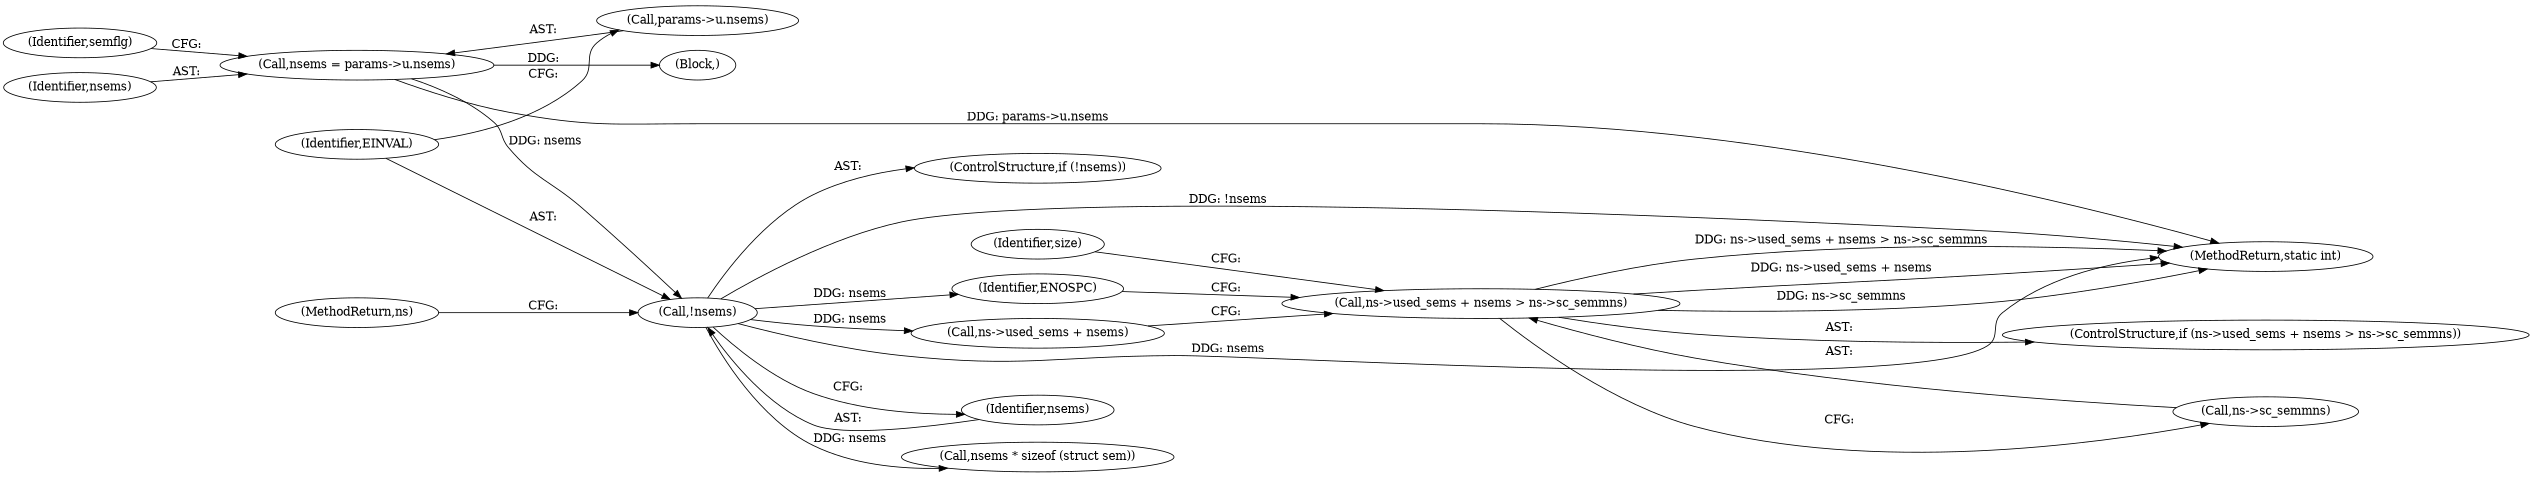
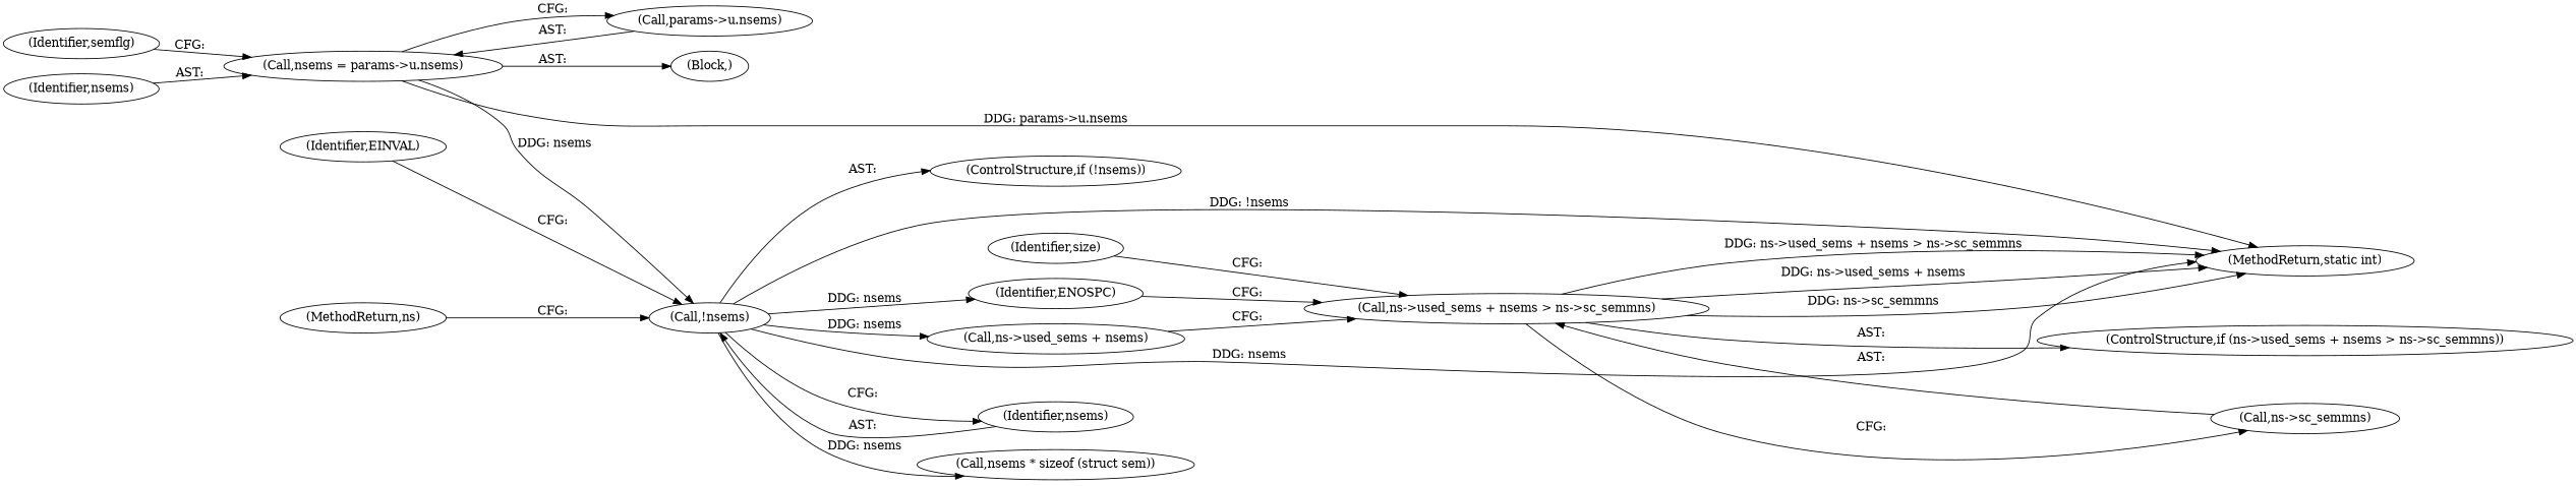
  digraph {
    rankdir=LR
    n1 [label="(Call,ns->used_sems + nsems > ns->sc_semmns)"]
    n2 [label="(MethodReturn,static int)"]
    n3 [label="(ControlStructure,if (ns->used_sems + nsems > ns->sc_semmns))"]
    n4 [label="(Call,ns->sc_semmns)"]
    n5 [label="(Call,!nsems)"]
    n6 [label="(ControlStructure,if (!nsems))"]
    n7 [label="(Call,ns->used_sems + nsems)"]
    n8 [label="(Identifier,nsems)"]
    n9 [label="(Call,nsems * sizeof (struct sem))"]
    n10 [label="(Identifier,ENOSPC)"]
    n11 [label="(Call,nsems = params->u.nsems)"]
    n12 [label="(Call,params->u.nsems)"]
    n13 [label="(Block,)"]
    n14 [label="(Identifier,semflg)"]
    n15 [label="(Identifier,EINVAL)"]
    n16 [label="(MethodReturn,ns)"]
    n17 [label="(Identifier,nsems)"]
    n18 [label="(Identifier,size)"]
    n1 -> n2 [label="DDG: ns->sc_semmns"]
    n1 -> n2 [label="DDG: ns->used_sems + nsems > ns->sc_semmns"]
    n1 -> n2 [label="DDG: ns->used_sems + nsems"]
    n1 -> n3 [label="AST: "]
    n1 -> n4 [label="CFG: "]
    n4 -> n1 [label="AST: "]
    n5 -> n2 [label="DDG: !nsems"]
    n5 -> n2 [label="DDG: nsems"]
    n5 -> n6 [label="AST: "]
    n5 -> n7 [label="DDG: nsems"]
    n5 -> n8 [label="CFG: "]
    n5 -> n9 [label="DDG: nsems"]
    n5 -> n10 [label="DDG: nsems"]
    n7 -> n1 [label="CFG: "]
    n8 -> n5 [label="AST: "]
    n10 -> n1 [label="CFG: "]
    n11 -> n2 [label="DDG: params->u.nsems"]
    n11 -> n5 [label="DDG: nsems"]
-   n15 -> n12 [label="CFG: "]
-   n11 -> n13 [label="DDG: "]
+   n11 -> n12 [label="CFG: "]
+   n11 -> n13 [label="AST: "]
    n12 -> n11 [label="AST: "]
    n14 -> n11 [label="CFG: "]
-   n15 -> n5 [label="AST: "]
+   n15 -> n5 [label="CFG: "]
    n16 -> n5 [label="CFG: "]
    n17 -> n11 [label="AST: "]
    n18 -> n1 [label="CFG: "]
  }
